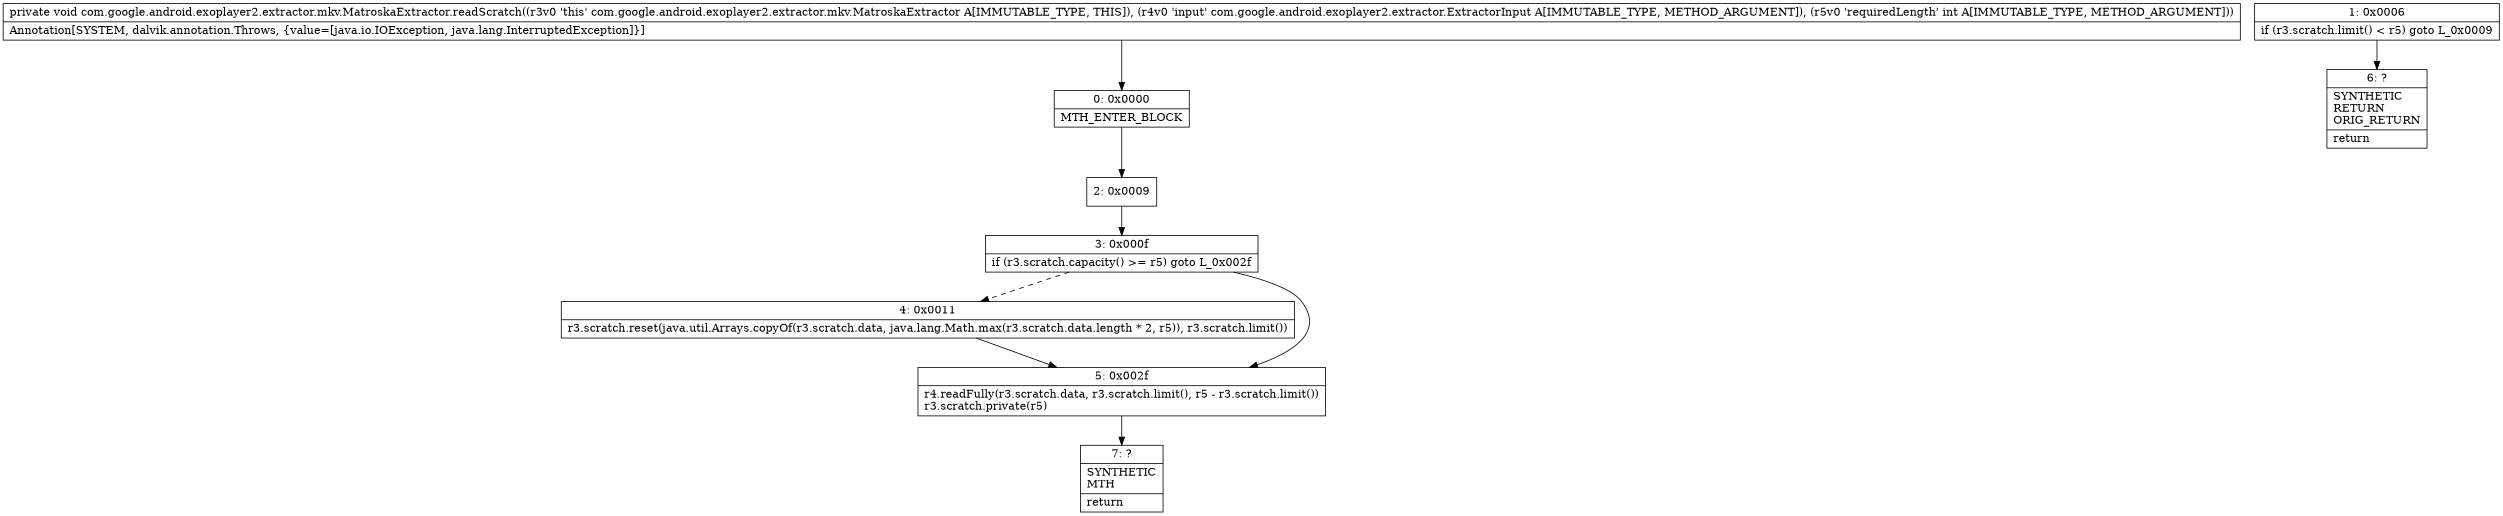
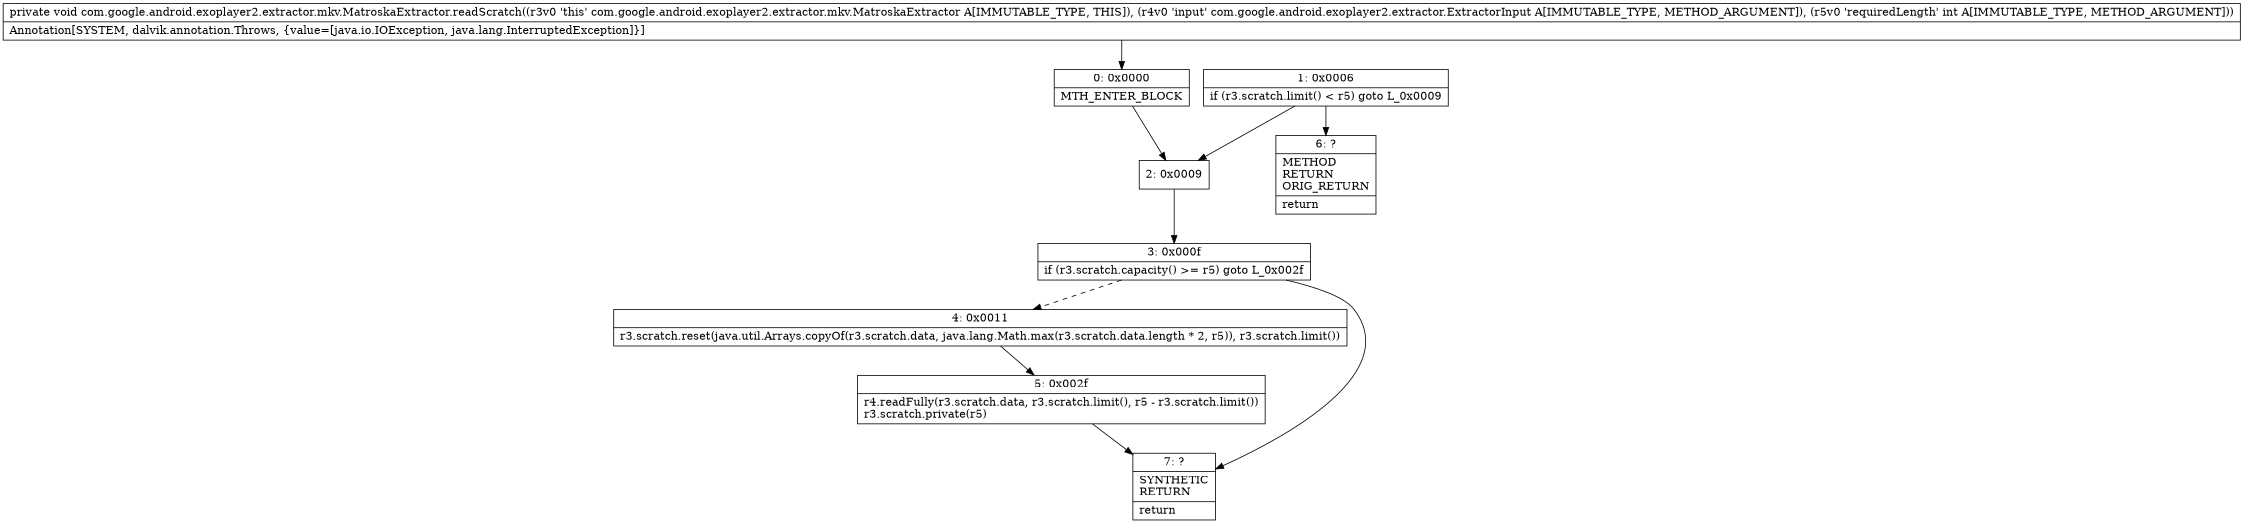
  digraph {
    node [shape=record]
    n1 [label="{0\:\ 0x0000|MTH_ENTER_BLOCK\l}"]
    n2 [label="{2\:\ 0x0009}"]
    n3 [label="{1\:\ 0x0006|if (r3.scratch.limit() \< r5) goto L_0x0009\l}"]
-   n4 [label="{6\:\ ?|SYNTHETIC\lRETURN\lORIG_RETURN\l|return\l}"]
+   n4 [label="{6\:\ ?|METHOD\lRETURN\lORIG_RETURN\l|return\l}"]
    n5 [label="{3\:\ 0x000f|if (r3.scratch.capacity() \>= r5) goto L_0x002f\l}"]
    n6 [label="{4\:\ 0x0011|r3.scratch.reset(java.util.Arrays.copyOf(r3.scratch.data, java.lang.Math.max(r3.scratch.data.length * 2, r5)), r3.scratch.limit())\l}"]
    n7 [label="{5\:\ 0x002f|r4.readFully(r3.scratch.data, r3.scratch.limit(), r5 \- r3.scratch.limit())\lr3.scratch.private(r5)\l}"]
-   n8 [label="{7\:\ ?|SYNTHETIC\lMTH\l|return\l}"]
+   n8 [label="{7\:\ ?|SYNTHETIC\lRETURN\l|return\l}"]
    n9 [label="{private void com.google.android.exoplayer2.extractor.mkv.MatroskaExtractor.readScratch((r3v0 'this' com.google.android.exoplayer2.extractor.mkv.MatroskaExtractor A[IMMUTABLE_TYPE, THIS]), (r4v0 'input' com.google.android.exoplayer2.extractor.ExtractorInput A[IMMUTABLE_TYPE, METHOD_ARGUMENT]), (r5v0 'requiredLength' int A[IMMUTABLE_TYPE, METHOD_ARGUMENT]))  | Annotation[SYSTEM, dalvik.annotation.Throws, \{value=[java.io.IOException, java.lang.InterruptedException]\}]\l}"]
    n1 -> n2
    n2 -> n5
+   n3 -> n2
    n3 -> n4 [style=solid]
    n5 -> n6 [style=dashed]
-   n5 -> n7
+   n5 -> n8
    n6 -> n7
    n7 -> n8
    n9 -> n1
  }
